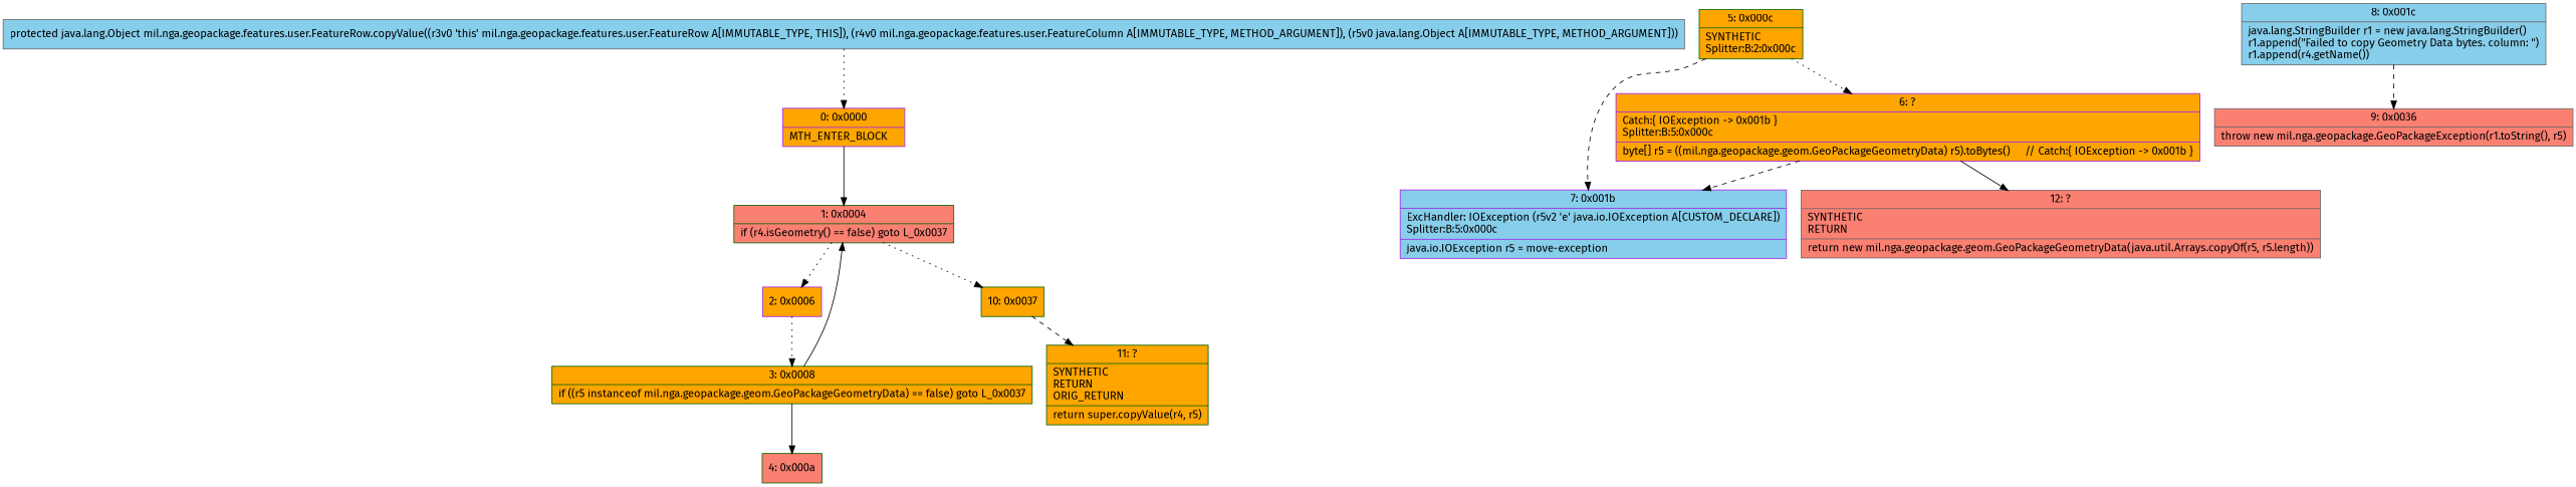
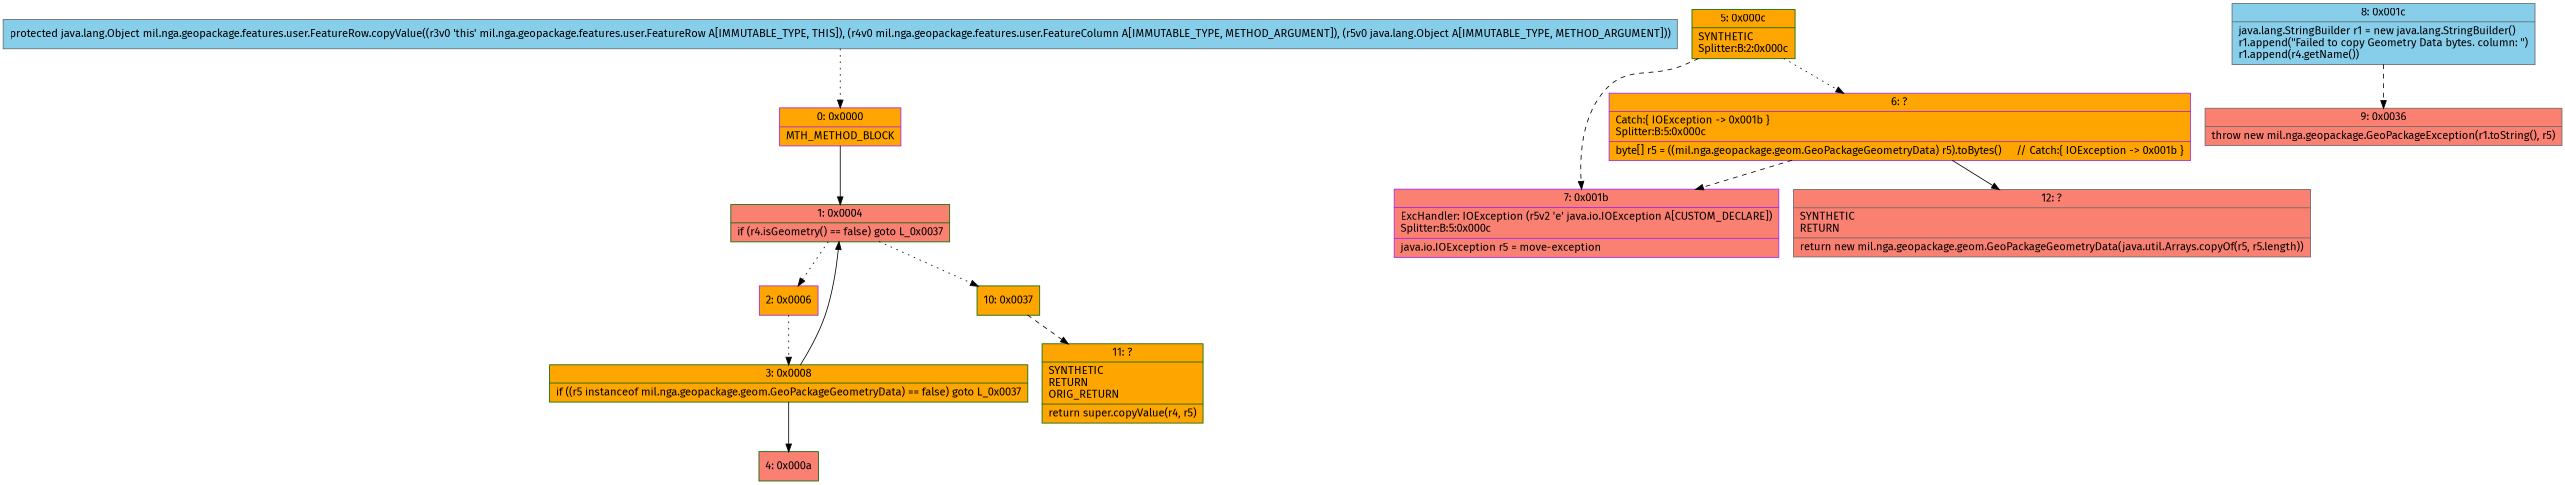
  digraph {
    fontname="Fira Sans"
    node [color=darkgreen fillcolor=orange fontname="Fira Sans" shape=record style=filled]
    edge [fontname="Fira Sans" style=dotted]
-   n1 [color=purple label="{0\:\ 0x0000|MTH_ENTER_BLOCK\l}"]
+   n1 [color=purple label="{0\:\ 0x0000|MTH_METHOD_BLOCK\l}"]
    n2 [fillcolor=salmon label="{1\:\ 0x0004|if (r4.isGeometry() == false) goto L_0x0037\l}"]
    n3 [color=purple label="{2\:\ 0x0006}"]
    n4 [label="{10\:\ 0x0037}"]
    n5 [label="{3\:\ 0x0008|if ((r5 instanceof mil.nga.geopackage.geom.GeoPackageGeometryData) == false) goto L_0x0037\l}"]
    n6 [label="{11\:\ ?|SYNTHETIC\lRETURN\lORIG_RETURN\l|return super.copyValue(r4, r5)\l}"]
    n7 [fillcolor=salmon label="{4\:\ 0x000a}"]
    n8 [label="{5\:\ 0x000c|SYNTHETIC\lSplitter:B:2:0x000c\l}"]
    n9 [color=purple label="{6\:\ ?|Catch:\{ IOException \-\> 0x001b \}\lSplitter:B:5:0x000c\l|byte[] r5 = ((mil.nga.geopackage.geom.GeoPackageGeometryData) r5).toBytes()     \/\/ Catch:\{ IOException \-\> 0x001b \}\l}"]
-   n10 [color=purple fillcolor=skyblue label="{7\:\ 0x001b|ExcHandler: IOException (r5v2 'e' java.io.IOException A[CUSTOM_DECLARE])\lSplitter:B:5:0x000c\l|java.io.IOException r5 = move\-exception\l}"]
+   n10 [color=purple fillcolor=salmon label="{7\:\ 0x001b|ExcHandler: IOException (r5v2 'e' java.io.IOException A[CUSTOM_DECLARE])\lSplitter:B:5:0x000c\l|java.io.IOException r5 = move\-exception\l}"]
    n11 [color=gray40 fillcolor=salmon label="{12\:\ ?|SYNTHETIC\lRETURN\l|return new mil.nga.geopackage.geom.GeoPackageGeometryData(java.util.Arrays.copyOf(r5, r5.length))\l}"]
    n12 [color=gray40 fillcolor=skyblue label="{8\:\ 0x001c|java.lang.StringBuilder r1 = new java.lang.StringBuilder()\lr1.append(\"Failed to copy Geometry Data bytes. column: \")\lr1.append(r4.getName())\l}"]
    n13 [color=gray40 fillcolor=salmon label="{9\:\ 0x0036|throw new mil.nga.geopackage.GeoPackageException(r1.toString(), r5)\l}"]
    n14 [color=gray40 fillcolor=skyblue label="{protected java.lang.Object mil.nga.geopackage.features.user.FeatureRow.copyValue((r3v0 'this' mil.nga.geopackage.features.user.FeatureRow A[IMMUTABLE_TYPE, THIS]), (r4v0 mil.nga.geopackage.features.user.FeatureColumn A[IMMUTABLE_TYPE, METHOD_ARGUMENT]), (r5v0 java.lang.Object A[IMMUTABLE_TYPE, METHOD_ARGUMENT])) }"]
    n1 -> n2 [style=solid]
    n2 -> n3
    n2 -> n4
    n3 -> n5
    n4 -> n6 [style=dashed]
    n5 -> n2 [style=solid]
    n5 -> n7 [style=solid]
    n8 -> n9
    n8 -> n10 [style=dashed]
    n9 -> n10 [style=dashed]
    n9 -> n11 [style=solid]
    n12 -> n13 [style=dashed]
    n14 -> n1
  }
